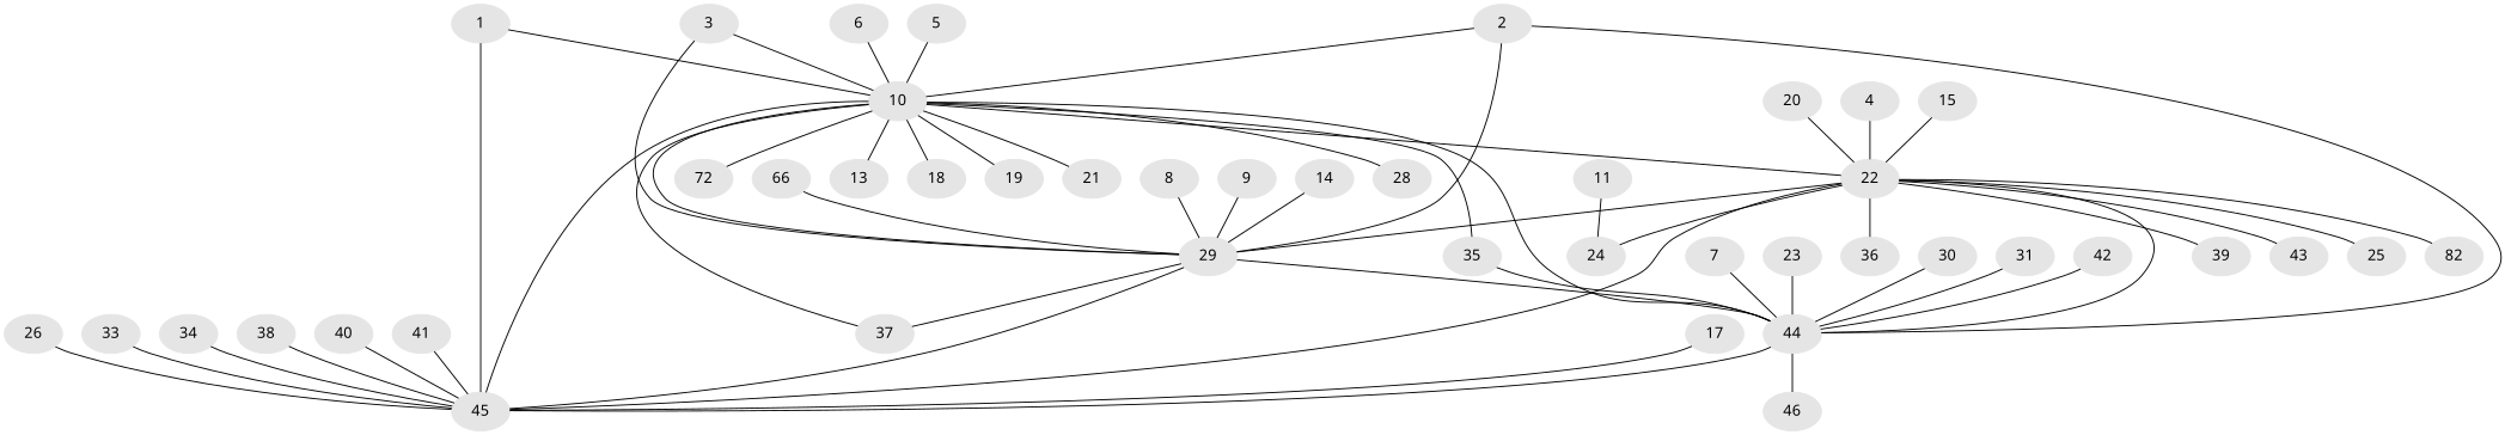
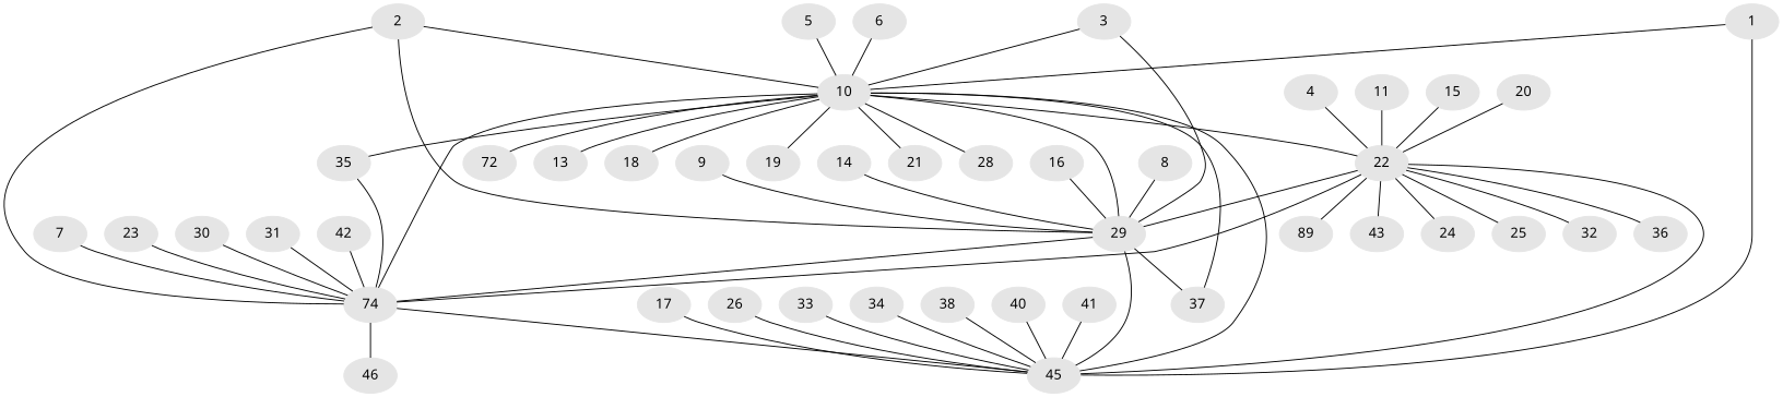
  graph {
    fontname="Noto Sans"
    node [color=gray90 fontname="Noto Sans" style=filled]
    edge [fontname="Noto Sans" weight=1.0]
    1
    10
    45
    29
-   44
+   44 [label=74]
    22
    n7 [label=72]
    13
    18
    19
    21
    28
    35
    37
    2
    46
    3
    4
    24
    25
-   32 [label=82]
+   32
    36
-   39
+   39 [label=89]
    43
    5
    6
    7
    8
    9
    11
    14
    15
-   16 [label=66]
+   16
    17
    20
    23
    26
    30
    31
    33
    34
    38
    40
    41
    42
    1 -- 10 [weight=2.0]
    1 -- 45 [weight=3.0]
    10 -- 45
    10 -- 29
    10 -- 44 [weight=2.0]
    10 -- 22
    10 -- n7
    10 -- 13 [weight=2.0]
    10 -- 18
    10 -- 19
    10 -- 21
    10 -- 28
    10 -- 35
    10 -- 37
    29 -- 45
    29 -- 44
    29 -- 37
    44 -- 45
    44 -- 46
    22 -- 45
    22 -- 29 [weight=2.0]
    22 -- 44
    22 -- 24
    22 -- 25
    22 -- 32
    22 -- 36
    22 -- 39
    22 -- 43
    35 -- 44
    2 -- 10
    2 -- 29
    2 -- 44
    3 -- 10
    3 -- 29
    4 -- 22
    5 -- 10
    6 -- 10
    7 -- 44
    8 -- 29
    9 -- 29
-   11 -- 24
+   11 -- 22
    14 -- 29
    15 -- 22
    16 -- 29
    17 -- 45
    20 -- 22
    23 -- 44
    26 -- 45
    30 -- 44
    31 -- 44
    33 -- 45
    34 -- 45
    38 -- 45
    40 -- 45
    41 -- 45
    42 -- 44
  }
